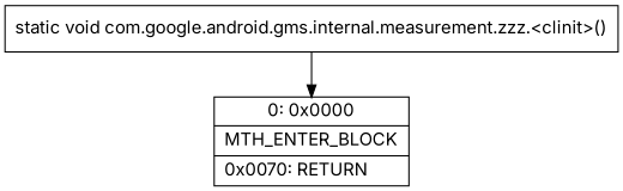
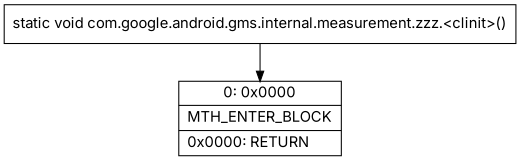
  digraph {
    fontname=Inter
    node [shape=record fontname=Inter]
-   n1 [label="{0\:\ 0x0000|MTH_ENTER_BLOCK\l|0x0070: RETURN   \l}"]
+   n1 [label="{0\:\ 0x0000|MTH_ENTER_BLOCK\l|0x0000: RETURN   \l}"]
    n2 [label="{static void com.google.android.gms.internal.measurement.zzz.\<clinit\>() }"]
    n2 -> n1 [color=black fontname=Inter]
  }
